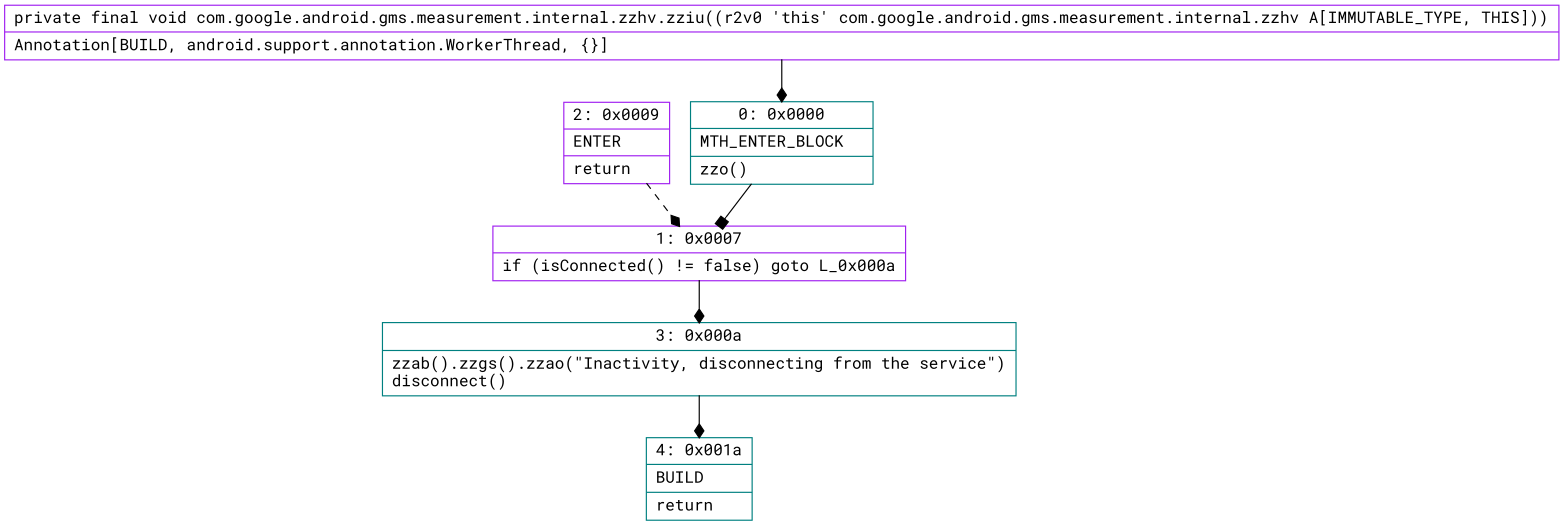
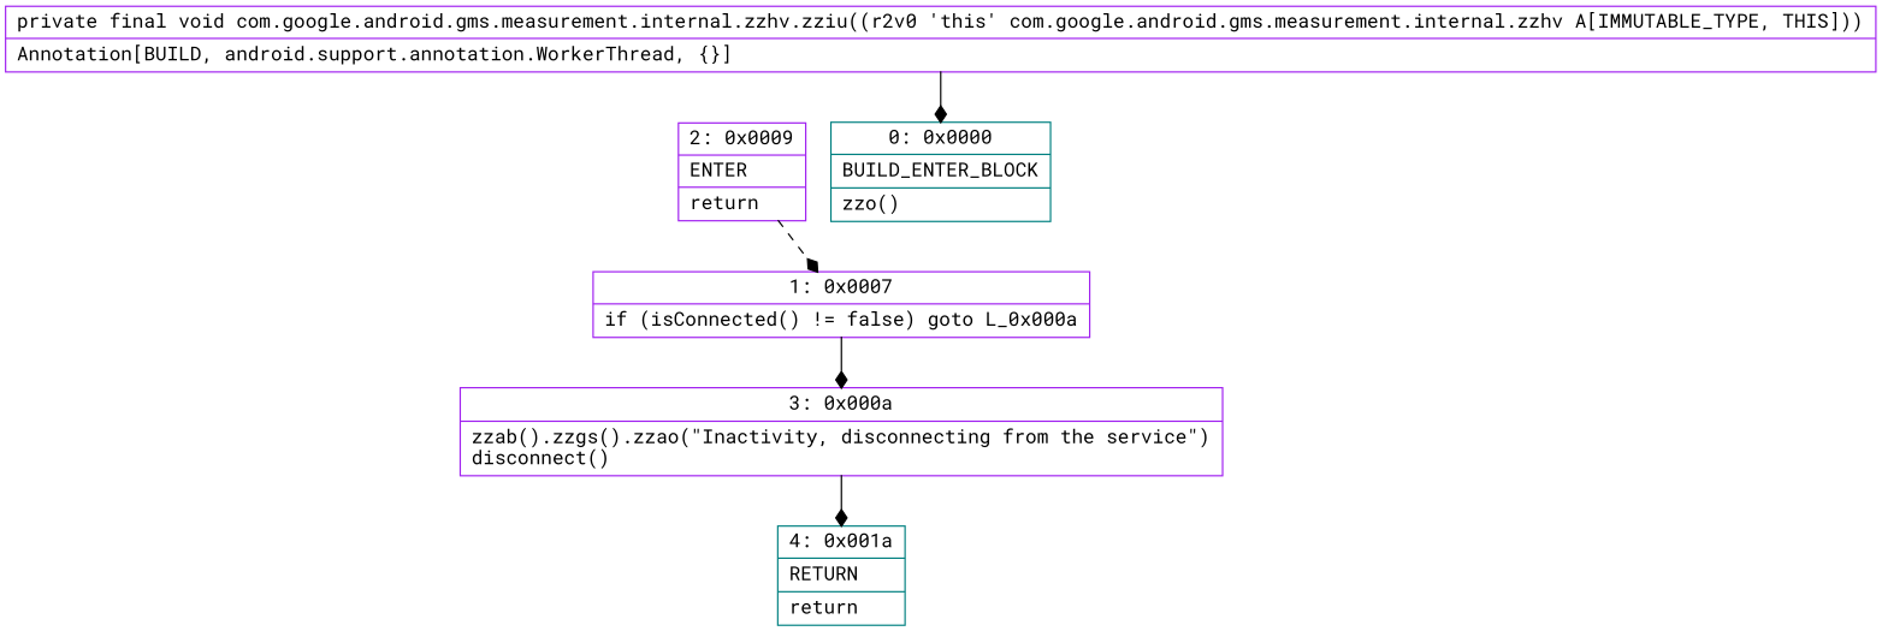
  digraph {
    fontname="Roboto Mono"
    node [color=purple fontname="Roboto Mono" shape=record]
    edge [arrowhead=diamond fontname="Roboto Mono"]
-   n1 [color=teal label="{0\:\ 0x0000|MTH_ENTER_BLOCK\l|zzo()\l}"]
+   n1 [color=teal label="{0\:\ 0x0000|BUILD_ENTER_BLOCK\l|zzo()\l}"]
    n2 [label="{1\:\ 0x0007|if (isConnected() != false) goto L_0x000a\l}"]
-   n3 [color=teal label="{3\:\ 0x000a|zzab().zzgs().zzao(\"Inactivity, disconnecting from the service\")\ldisconnect()\l}"]
+   n3 [label="{3\:\ 0x000a|zzab().zzgs().zzao(\"Inactivity, disconnecting from the service\")\ldisconnect()\l}"]
    n4 [label="{2\:\ 0x0009|ENTER\l|return\l}"]
-   n5 [color=teal label="{4\:\ 0x001a|BUILD\l|return\l}"]
+   n5 [color=teal label="{4\:\ 0x001a|RETURN\l|return\l}"]
    n6 [label="{private final void com.google.android.gms.measurement.internal.zzhv.zziu((r2v0 'this' com.google.android.gms.measurement.internal.zzhv A[IMMUTABLE_TYPE, THIS]))  | Annotation[BUILD, android.support.annotation.WorkerThread, \{\}]\l}"]
-   n1 -> n2 [arrowhead=box]
    n2 -> n3
    n3 -> n5
    n4 -> n2 [style=dashed]
    n6 -> n1
  }
